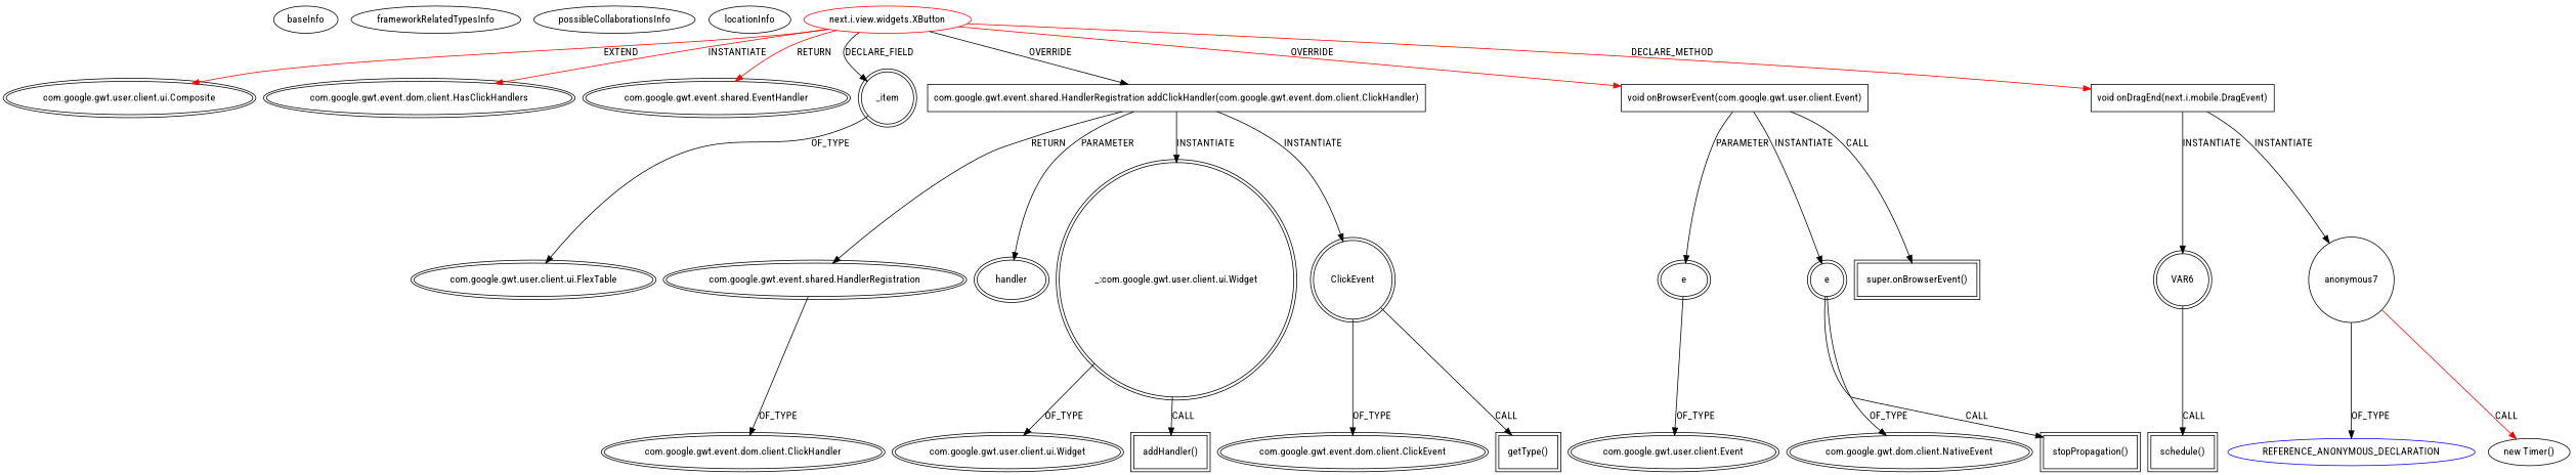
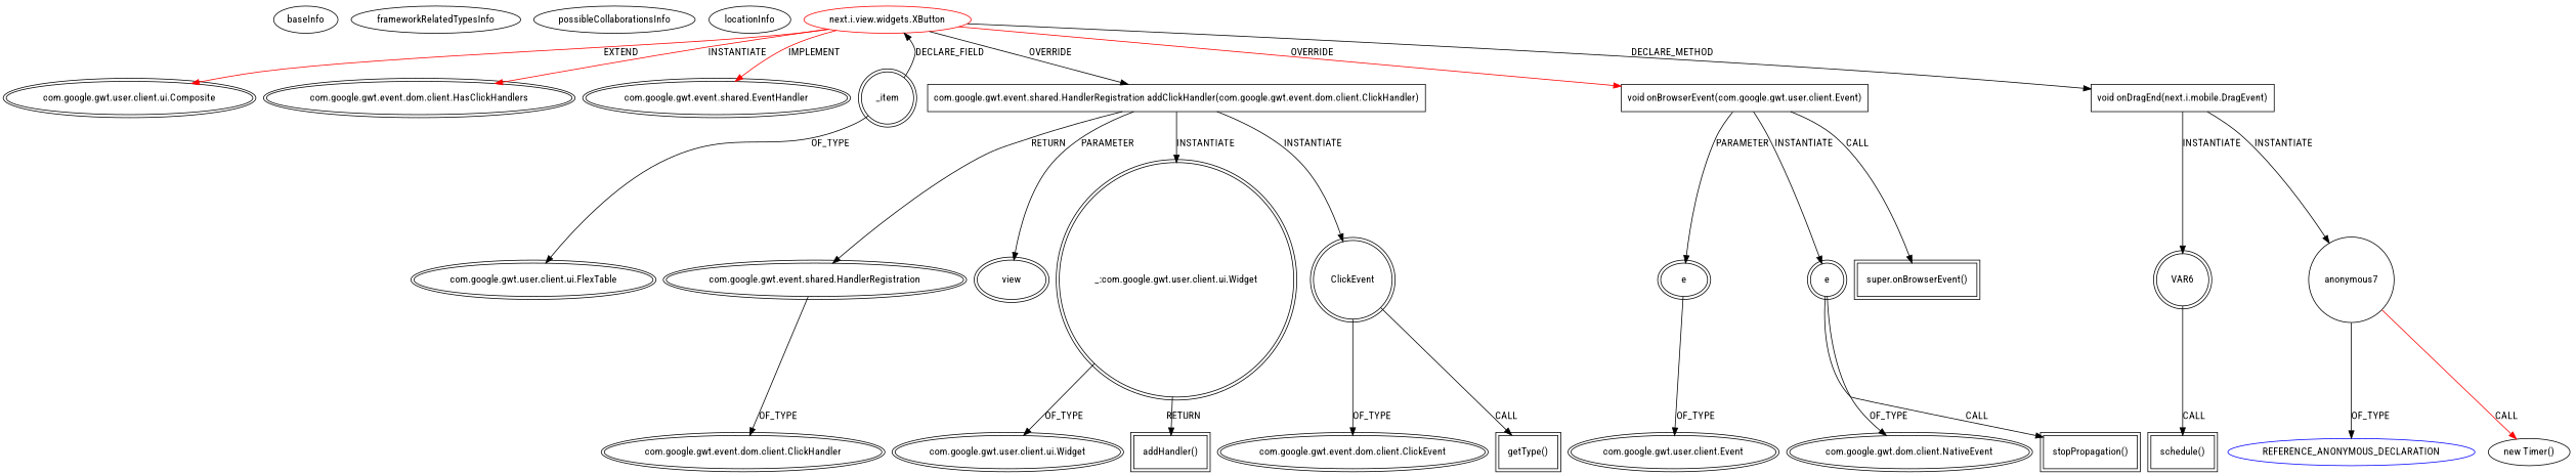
  digraph {
    fontname="Roboto Condensed"
    node [fontname="Roboto Condensed" isFrameworkType=true vertexType=FRAMEWORK_CLASS_TYPE peripheries=2]
    edge [fontname="Roboto Condensed"]
    baseInfo [category=extension_graph graphId=4202 isAnonymous=false possibleRelation=true isFrameworkType="" vertexType="" peripheries=""]
    frameworkRelatedTypesInfo [0="com.google.gwt.user.client.ui.Composite" 1="com.google.gwt.event.dom.client.HasClickHandlers" 2="com.google.gwt.event.shared.EventHandler" isFrameworkType="" vertexType="" peripheries=""]
    possibleCollaborationsInfo [0="4202~CLIENT_METHOD_DECLARATION-INSTANTIATION-~com.google.gwt.user.client.ui.Composite com.google.gwt.event.dom.client.HasClickHandlers com.google.gwt.event.shared.EventHandler ~com.google.gwt.user.client.Timer ~false~true" isFrameworkType="" vertexType="" peripheries=""]
    locationInfo [contextSignature=XButton filePath="/nextinterfaces-next/next-master/src/next/i/view/widgets/XButton.java" graphId=4202 projectName="nextinterfaces-next" isFrameworkType="" vertexType="" peripheries=""]
    n5 [color=red isFrameworkType=false label="next.i.view.widgets.XButton" vertexType=ROOT_CLIENT_CLASS_DECLARATION peripheries=""]
    n6 [label="com.google.gwt.user.client.ui.Composite"]
    n7 [label="com.google.gwt.event.dom.client.HasClickHandlers" vertexType=FRAMEWORK_INTERFACE_TYPE]
    n8 [label="com.google.gwt.event.shared.EventHandler" vertexType=FRAMEWORK_INTERFACE_TYPE]
    n9 [label=_item shape=circle vertexType=FIELD_DECLARATION]
    n10 [isFrameworkType=false label="com.google.gwt.event.shared.HandlerRegistration addClickHandler(com.google.gwt.event.dom.client.ClickHandler)" shape=box vertexType=OVERRIDING_METHOD_DECLARATION peripheries=""]
    n11 [isFrameworkType=false label="void onBrowserEvent(com.google.gwt.user.client.Event)" shape=box vertexType=OVERRIDING_METHOD_DECLARATION peripheries=""]
    n12 [isFrameworkType=false label="void onDragEnd(next.i.mobile.DragEvent)" shape=box vertexType=CLIENT_METHOD_DECLARATION peripheries=""]
    n13 [label="com.google.gwt.user.client.ui.FlexTable"]
    n14 [label="com.google.gwt.event.shared.HandlerRegistration" vertexType=FRAMEWORK_INTERFACE_TYPE]
-   n15 [label=handler vertexType=PARAMETER_DECLARATION]
+   n15 [label=view vertexType=PARAMETER_DECLARATION]
    n16 [label="_:com.google.gwt.user.client.ui.Widget" shape=circle vertexType=VARIABLE_EXPRESION]
    n17 [label=ClickEvent shape=circle vertexType=VARIABLE_EXPRESION]
    n18 [label=e vertexType=PARAMETER_DECLARATION]
    n19 [label=e shape=circle vertexType=VARIABLE_EXPRESION]
    n20 [label="super.onBrowserEvent()" shape=box vertexType=SUPER_CALL]
    n21 [label=VAR6 shape=circle vertexType=VARIABLE_EXPRESION]
    n22 [isFrameworkType=false label=anonymous7 shape=circle vertexType=VARIABLE_EXPRESION peripheries=""]
    n23 [label="com.google.gwt.event.dom.client.ClickHandler" vertexType=FRAMEWORK_INTERFACE_TYPE]
    n24 [label="com.google.gwt.user.client.ui.Widget"]
    n25 [label="addHandler()" shape=box vertexType=INSIDE_CALL]
    n26 [label="com.google.gwt.event.dom.client.ClickEvent"]
    n27 [label="getType()" shape=box vertexType=INSIDE_CALL]
    n28 [label="com.google.gwt.user.client.Event"]
    n29 [label="com.google.gwt.dom.client.NativeEvent"]
    n30 [label="stopPropagation()" shape=box vertexType=INSIDE_CALL]
    n31 [label="schedule()" shape=box vertexType=INSIDE_CALL]
    n32 [color=blue isFrameworkType=false label=REFERENCE_ANONYMOUS_DECLARATION vertexType=REFERENCE_ANONYMOUS_DECLARATION peripheries=""]
    n33 [isFrameworkType=false label="new Timer()" vertexType=CONSTRUCTOR_CALL peripheries=""]
    n5 -> n6 [color=red label=EXTEND]
    n5 -> n7 [color=red label=INSTANTIATE]
-   n5 -> n8 [color=red label=RETURN]
-   n5 -> n9 [label=DECLARE_FIELD]
+   n5 -> n8 [color=red label=IMPLEMENT]
+   n9 -> n5 [label=DECLARE_FIELD]
    n5 -> n10 [label=OVERRIDE]
    n5 -> n11 [color=red label=OVERRIDE]
-   n5 -> n12 [label=DECLARE_METHOD color=red]
+   n5 -> n12 [label=DECLARE_METHOD]
    n9 -> n13 [label=OF_TYPE]
    n10 -> n14 [label=RETURN]
    n10 -> n15 [label=PARAMETER]
    n10 -> n16 [label=INSTANTIATE]
    n10 -> n17 [label=INSTANTIATE]
    n11 -> n18 [label=PARAMETER]
    n11 -> n19 [label=INSTANTIATE]
    n11 -> n20 [label=CALL]
    n12 -> n21 [label=INSTANTIATE]
    n12 -> n22 [label=INSTANTIATE]
    n14 -> n23 [label=OF_TYPE]
    n16 -> n24 [label=OF_TYPE]
-   n16 -> n25 [label=CALL]
+   n16 -> n25 [label=RETURN]
    n17 -> n26 [label=OF_TYPE]
    n17 -> n27 [label=CALL]
    n18 -> n28 [label=OF_TYPE]
    n19 -> n29 [label=OF_TYPE]
    n19 -> n30 [label=CALL]
    n21 -> n31 [label=CALL]
    n22 -> n32 [label=OF_TYPE]
    n22 -> n33 [color=red label=CALL]
  }
